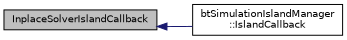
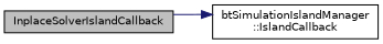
  digraph {
    rankdir=LR
    node [color=black fontname=Helvetica fontsize=10 shape=record style=filled]
    n1 [fillcolor=grey75 fontcolor=black height=0.2 label=InplaceSolverIslandCallback width=0.4]
    n2 [fillcolor=white height=0.2 label="btSimulationIslandManager\l::IslandCallback" width=0.4]
-   n1 -> n2 [color=midnightblue dir=back fontname=Helvetica fontsize=10 labelfontname=Helvetica labelfontsize=10 style=solid]
+   n2 -> n1 [color=midnightblue dir=back fontname=Helvetica fontsize=10 labelfontname=Helvetica labelfontsize=10 style=solid]
  }
